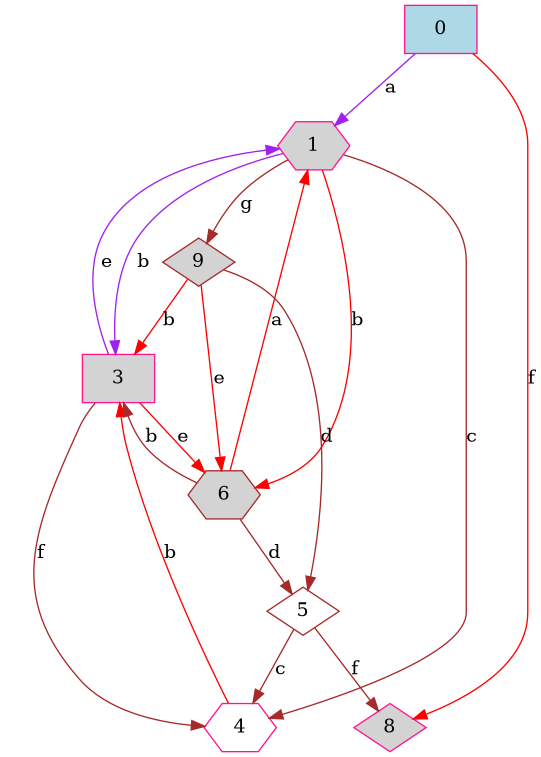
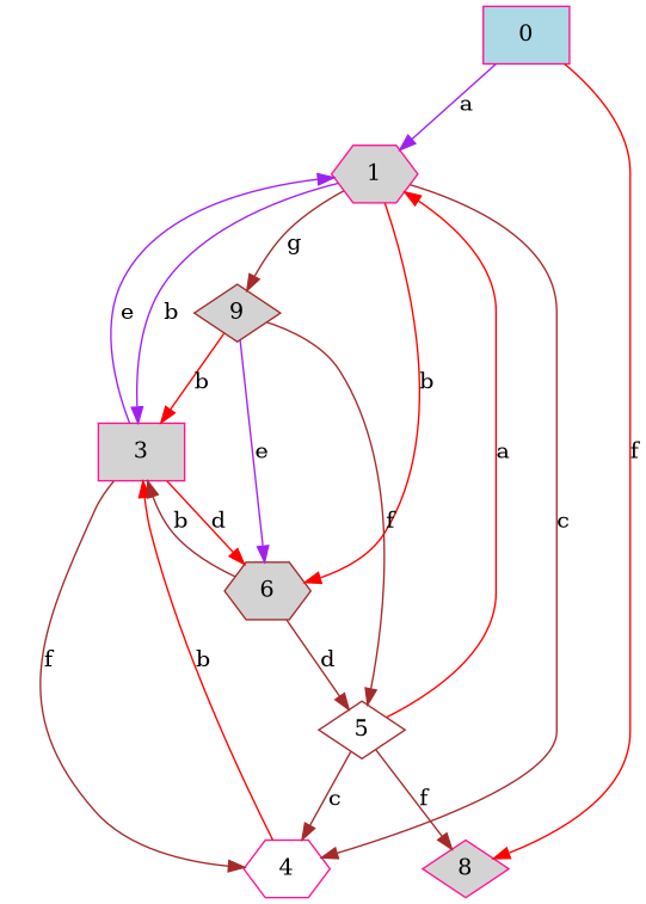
  strict digraph {
    node [color=deeppink fillcolor=lightgrey shape=hexagon style=filled]
    edge [color=brown]
    0 [fillcolor=lightblue shape=box]
    1
    8 [shape=diamond]
    3 [shape=box]
    4 [fillcolor=white]
    6 [color=brown]
    9 [color=brown shape=diamond]
    5 [color=brown fillcolor=white shape=diamond]
    0 -> 1 [color=purple label=a]
    0 -> 8 [color=red label=f]
    1 -> 3 [color=purple label=b]
    1 -> 4 [label=c]
    1 -> 6 [color=red label=b]
    1 -> 9 [label=g]
    3 -> 1 [color=purple label=e]
    3 -> 4 [label=f]
-   3 -> 6 [color=red label=e]
+   3 -> 6 [color=red label=d]
    4 -> 3 [color=red label=b]
-   6 -> 1 [color=red label=a]
+   5 -> 1 [color=red label=a]
    6 -> 3 [label=b]
    6 -> 5 [label=d]
    9 -> 3 [color=red label=b]
-   9 -> 6 [color=red label=e]
-   9 -> 5 [label=d]
+   9 -> 6 [color=purple label=e]
+   9 -> 5 [label=f]
    5 -> 8 [label=f]
    5 -> 4 [label=c]
  }
